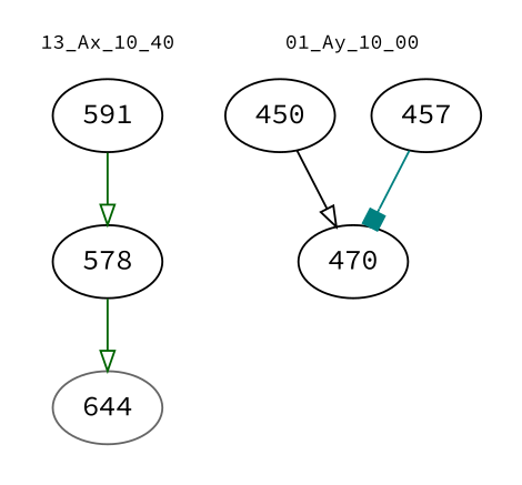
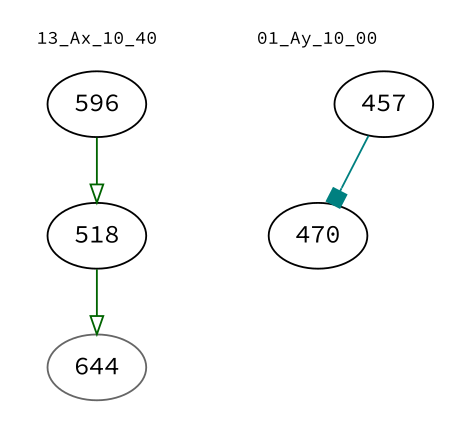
  digraph {
    fontname="Source Code Pro"
    node [color=black fontname="Source Code Pro"]
    edge [arrowhead=onormal color=darkgreen fontname="Source Code Pro"]
-   n1 [label=591]
-   n2 [label=578]
+   n1 [label=596]
+   n2 [label=518]
    n3 [color=gray40 label=644]
    n4 [label=457]
-   n5 [label=450]
    n6 [label=470]
    subgraph cluster_1 {
      color=white
      fontsize=10
      label="13_Ax_10_40"
      n1
      n2
      n3
    }
    subgraph cluster_2 {
      color=white
      fontsize=10
      label="01_Ay_10_00"
      n4
-     n5
      n6
    }
    n1 -> n2
    n2 -> n3
    n4 -> n6 [arrowhead=box color=teal]
-   n5 -> n6 [color=black]
  }
